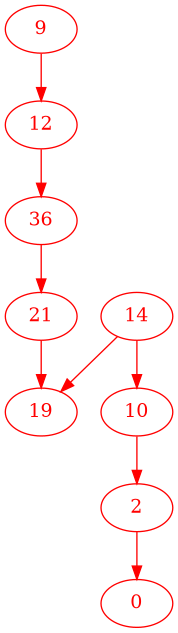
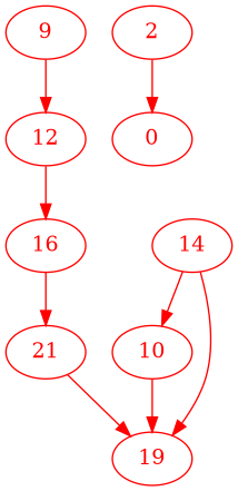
  digraph {
    node [color=red fontcolor=red]
    edge [color=red]
    9
    12
    n3 [label=2]
    0
-   16 [label=36]
+   16
    10
    21
    14
    19
    9 -> 12
    12 -> 16
    n3 -> 0
    16 -> 21
-   10 -> n3
+   10 -> 19
    21 -> 19
    14 -> 10
    14 -> 19
  }
